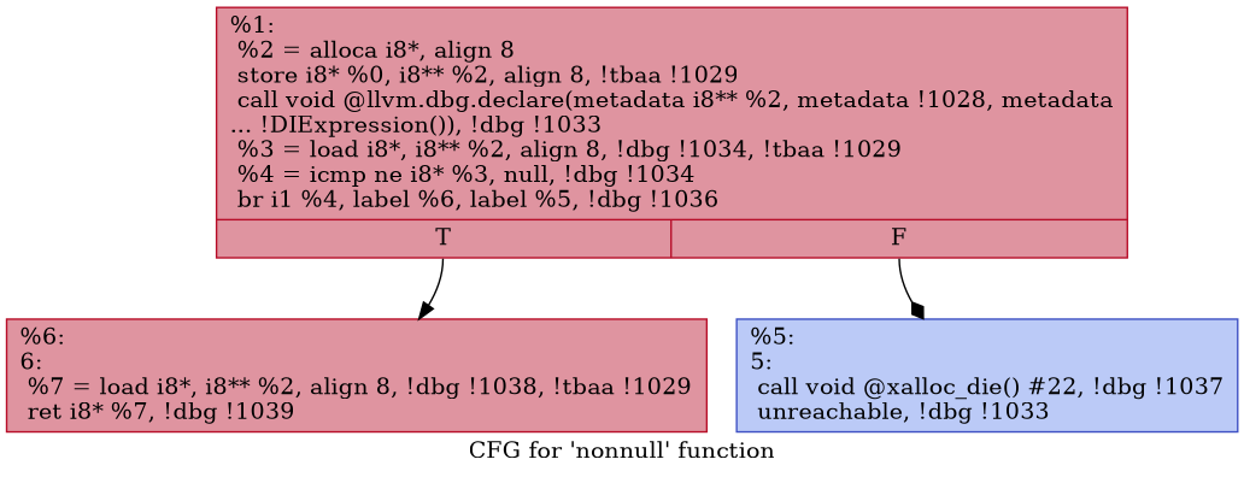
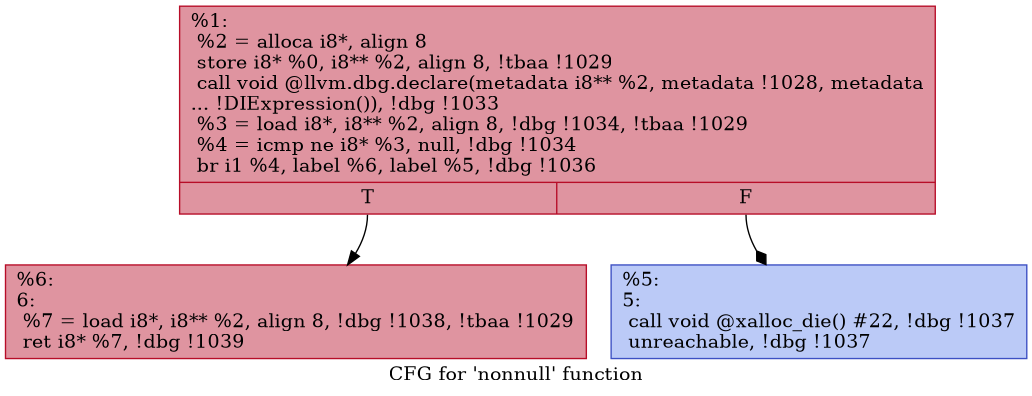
  digraph {
    label="CFG for 'nonnull' function"
    node [color="#b70d28ff" fillcolor="#b70d2870" shape=record style=filled]
    n1 [label="{%1:\l  %2 = alloca i8*, align 8\l  store i8* %0, i8** %2, align 8, !tbaa !1029\l  call void @llvm.dbg.declare(metadata i8** %2, metadata !1028, metadata\l... !DIExpression()), !dbg !1033\l  %3 = load i8*, i8** %2, align 8, !dbg !1034, !tbaa !1029\l  %4 = icmp ne i8* %3, null, !dbg !1034\l  br i1 %4, label %6, label %5, !dbg !1036\l|{<s0>T|<s1>F}}"]
    n2 [label="{%6:\l6:                                                \l  %7 = load i8*, i8** %2, align 8, !dbg !1038, !tbaa !1029\l  ret i8* %7, !dbg !1039\l}"]
-   n3 [color="#3d50c3ff" fillcolor="#6687ed70" label="{%5:\l5:                                                \l  call void @xalloc_die() #22, !dbg !1037\l  unreachable, !dbg !1033\l}"]
+   n3 [color="#3d50c3ff" fillcolor="#6687ed70" label="{%5:\l5:                                                \l  call void @xalloc_die() #22, !dbg !1037\l  unreachable, !dbg !1037\l}"]
    n1 -> n2 [tailport=s0 arrowhead=normal]
    n1 -> n3 [tailport=s1 arrowhead=diamond]
  }
